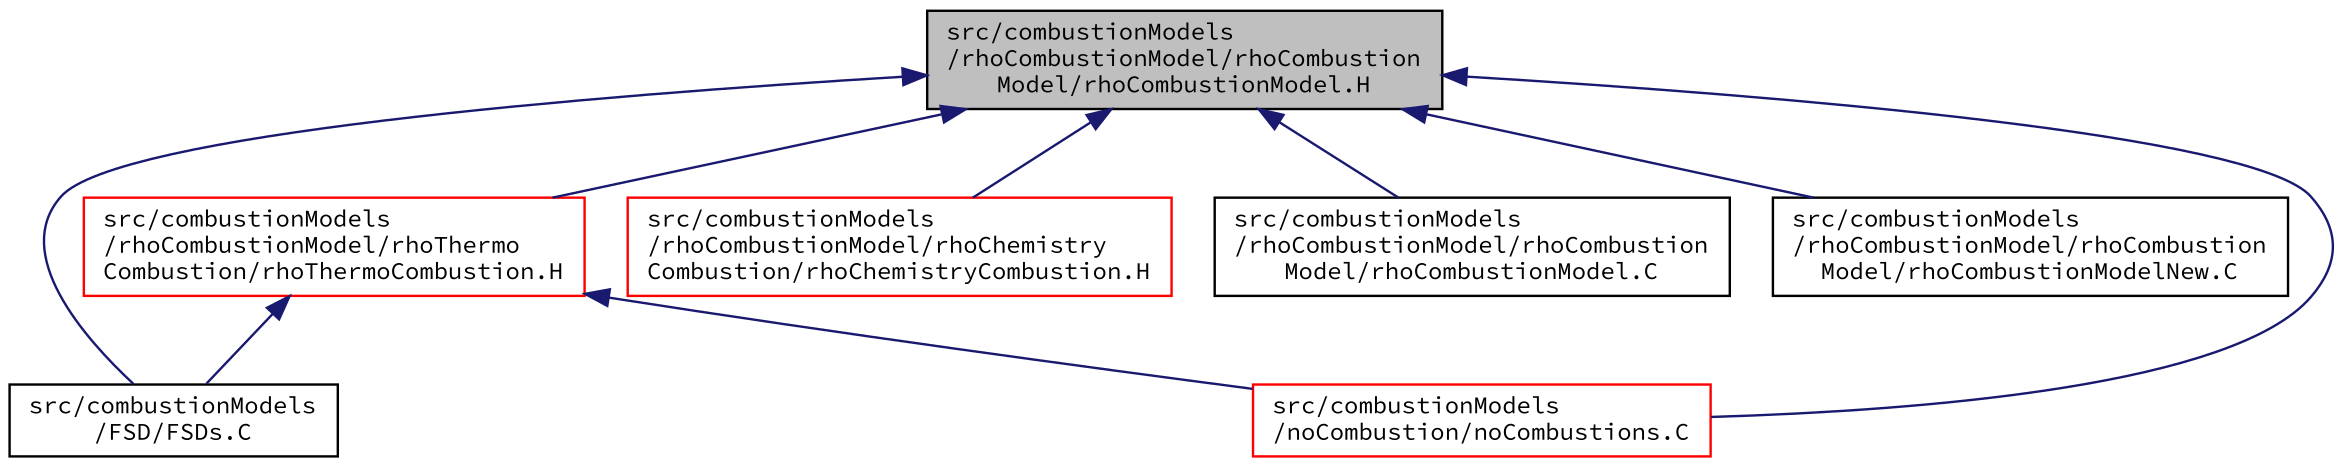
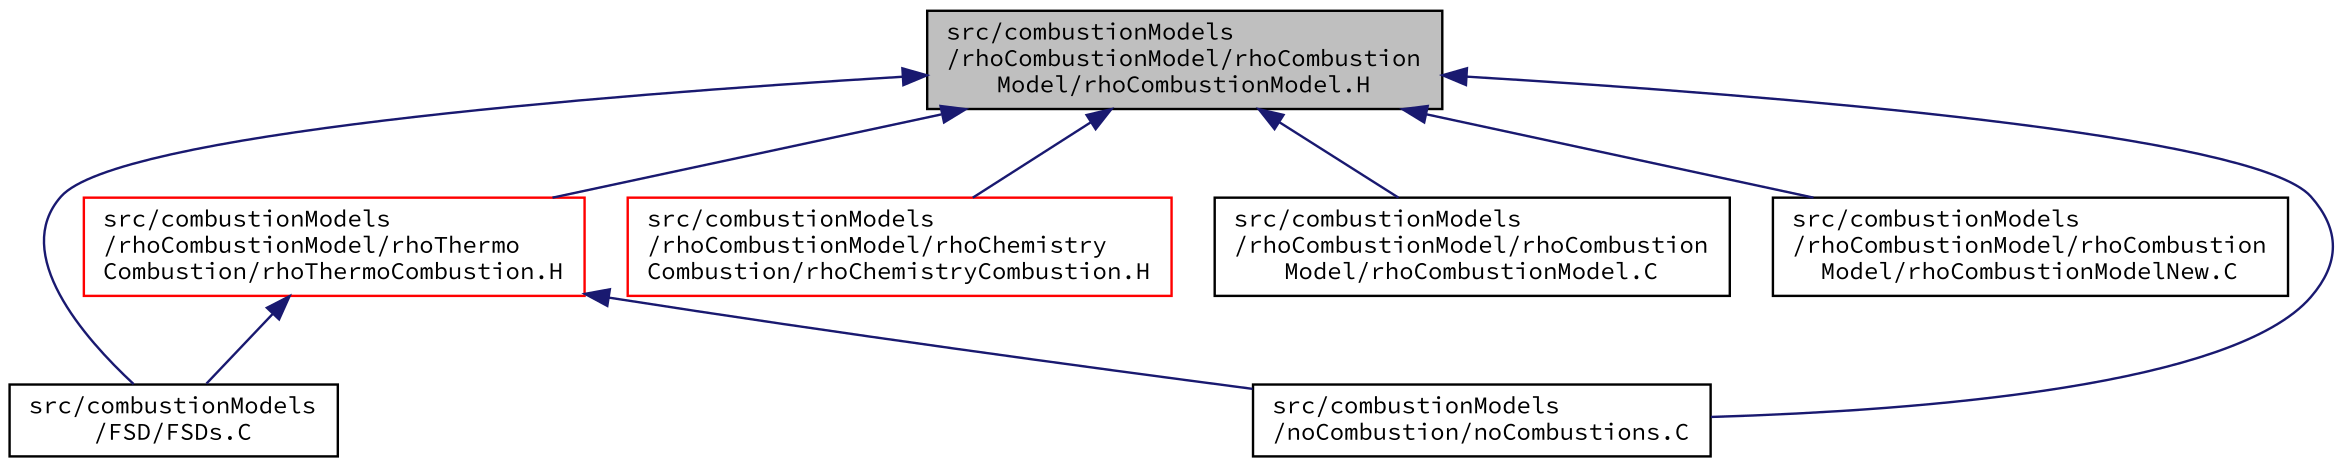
  digraph {
    fontname="Source Code Pro"
    node [color=black fontname="Source Code Pro" fontsize=10 shape=record]
    edge [color=midnightblue dir=back fontname="Source Code Pro" fontsize=10 labelfontname=Helvetica labelfontsize=10 style=solid]
    n1 [fillcolor=grey75 fontcolor=black height=0.2 label="src/combustionModels\l/rhoCombustionModel/rhoCombustion\lModel/rhoCombustionModel.H" style=filled width=0.4]
    n2 [height=0.2 label="src/combustionModels\l/FSD/FSDs.C" width=0.4]
-   n3 [color=red height=0.2 label="src/combustionModels\l/noCombustion/noCombustions.C" width=0.4]
+   n3 [height=0.2 label="src/combustionModels\l/noCombustion/noCombustions.C" width=0.4]
    n4 [color=red height=0.2 label="src/combustionModels\l/rhoCombustionModel/rhoChemistry\lCombustion/rhoChemistryCombustion.H" width=0.4]
    n5 [height=0.2 label="src/combustionModels\l/rhoCombustionModel/rhoCombustion\lModel/rhoCombustionModel.C" width=0.4]
    n6 [height=0.2 label="src/combustionModels\l/rhoCombustionModel/rhoCombustion\lModel/rhoCombustionModelNew.C" width=0.4]
    n7 [color=red height=0.2 label="src/combustionModels\l/rhoCombustionModel/rhoThermo\lCombustion/rhoThermoCombustion.H" width=0.4]
    n1 -> n2
    n1 -> n3
    n1 -> n4
    n1 -> n5
    n1 -> n6
    n1 -> n7
    n7 -> n2
    n7 -> n3
  }
